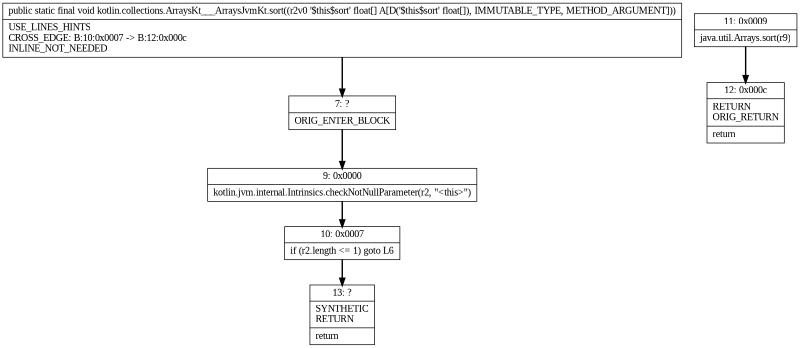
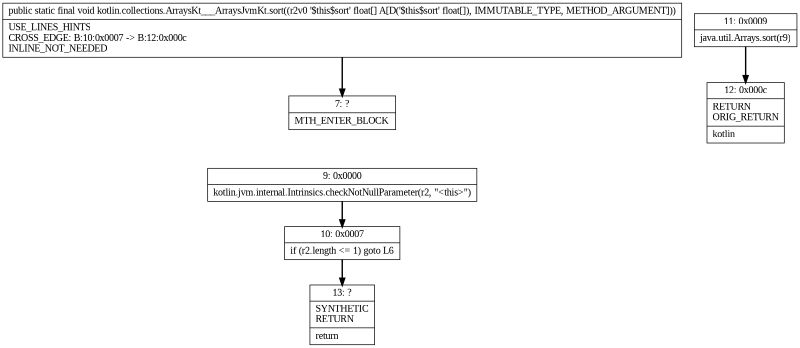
  digraph {
    fontname="Liberation Serif"
    node [fontname="Liberation Serif" shape=record]
    edge [fontname="Liberation Serif" style=bold]
-   n1 [label="{7\:\ ?|ORIG_ENTER_BLOCK\l}"]
+   n1 [label="{7\:\ ?|MTH_ENTER_BLOCK\l}"]
    n2 [label="{9\:\ 0x0000|kotlin.jvm.internal.Intrinsics.checkNotNullParameter(r2, \"\<this\>\")\l}"]
    n3 [label="{10\:\ 0x0007|if (r2.length \<= 1) goto L6\l}"]
    n4 [label="{13\:\ ?|SYNTHETIC\lRETURN\l|return\l}"]
    n5 [label="{11\:\ 0x0009|java.util.Arrays.sort(r9)\l}"]
-   n6 [label="{12\:\ 0x000c|RETURN\lORIG_RETURN\l|return\l}"]
+   n6 [label="{12\:\ 0x000c|RETURN\lORIG_RETURN\l|kotlin\l}"]
    n7 [label="{public static final void kotlin.collections.ArraysKt___ArraysJvmKt.sort((r2v0 '$this$sort' float[] A[D('$this$sort' float[]), IMMUTABLE_TYPE, METHOD_ARGUMENT]))  | USE_LINES_HINTS\lCROSS_EDGE: B:10:0x0007 \-\> B:12:0x000c\lINLINE_NOT_NEEDED\l}"]
-   n1 -> n2
    n2 -> n3
    n3 -> n4
    n5 -> n6
    n7 -> n1
  }
